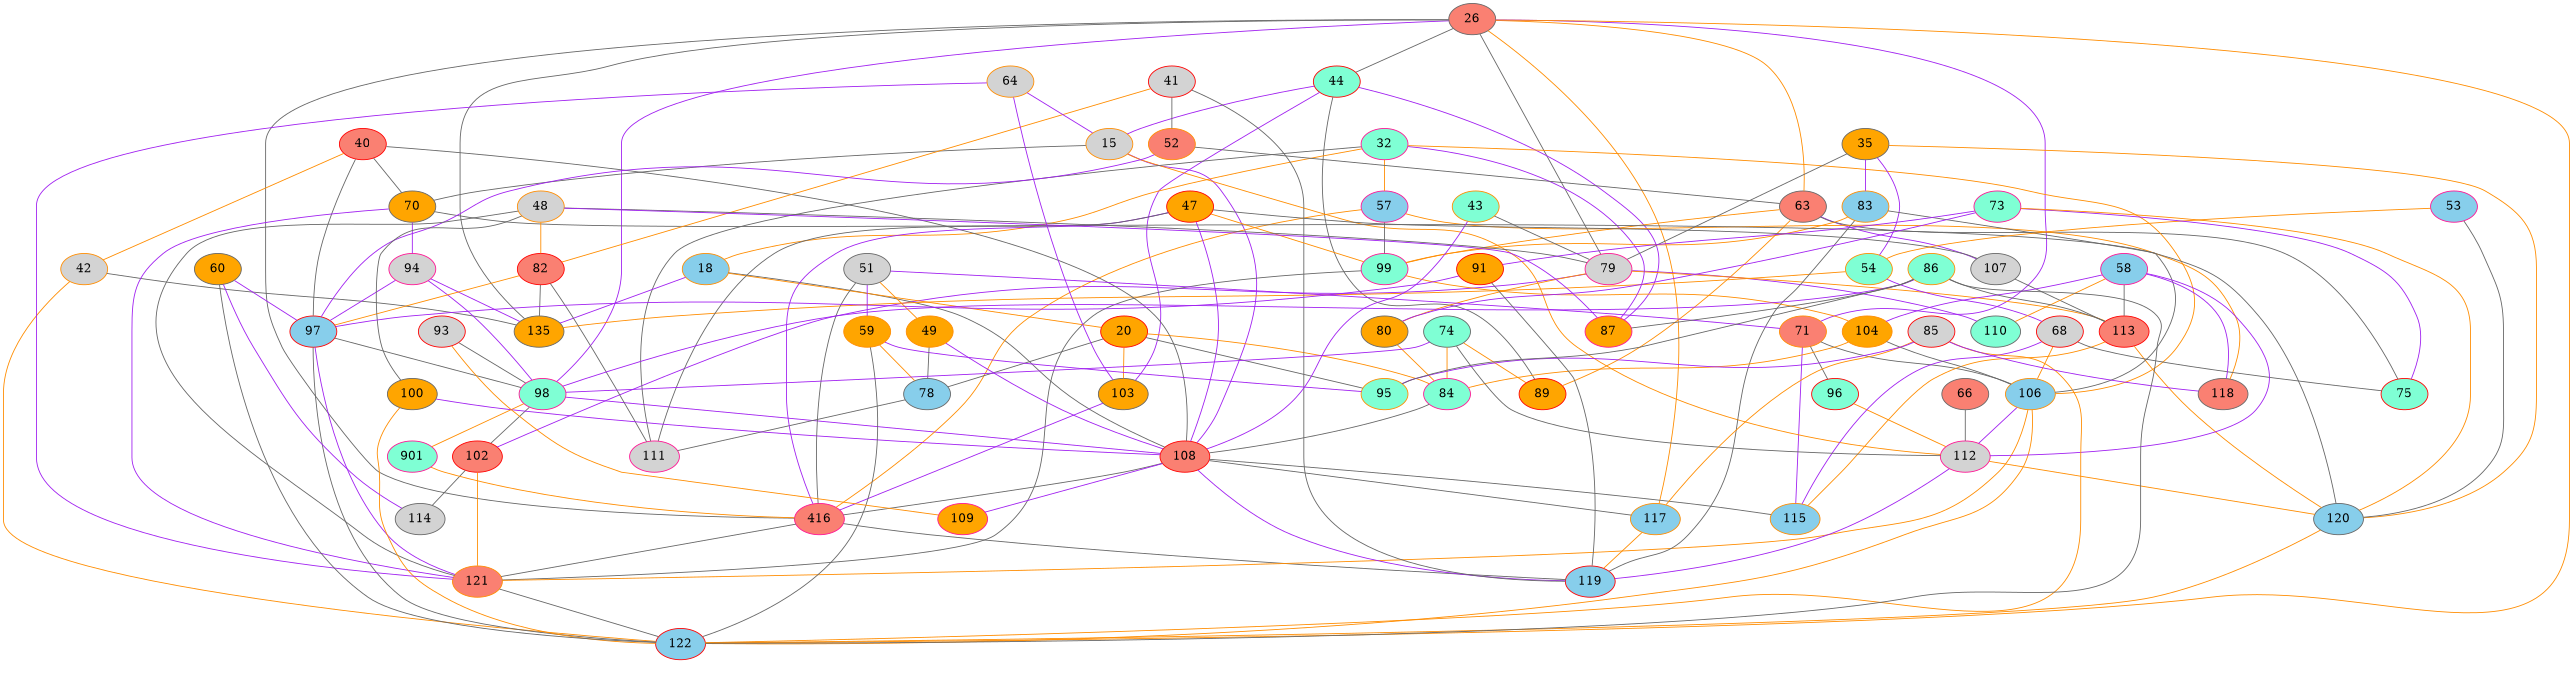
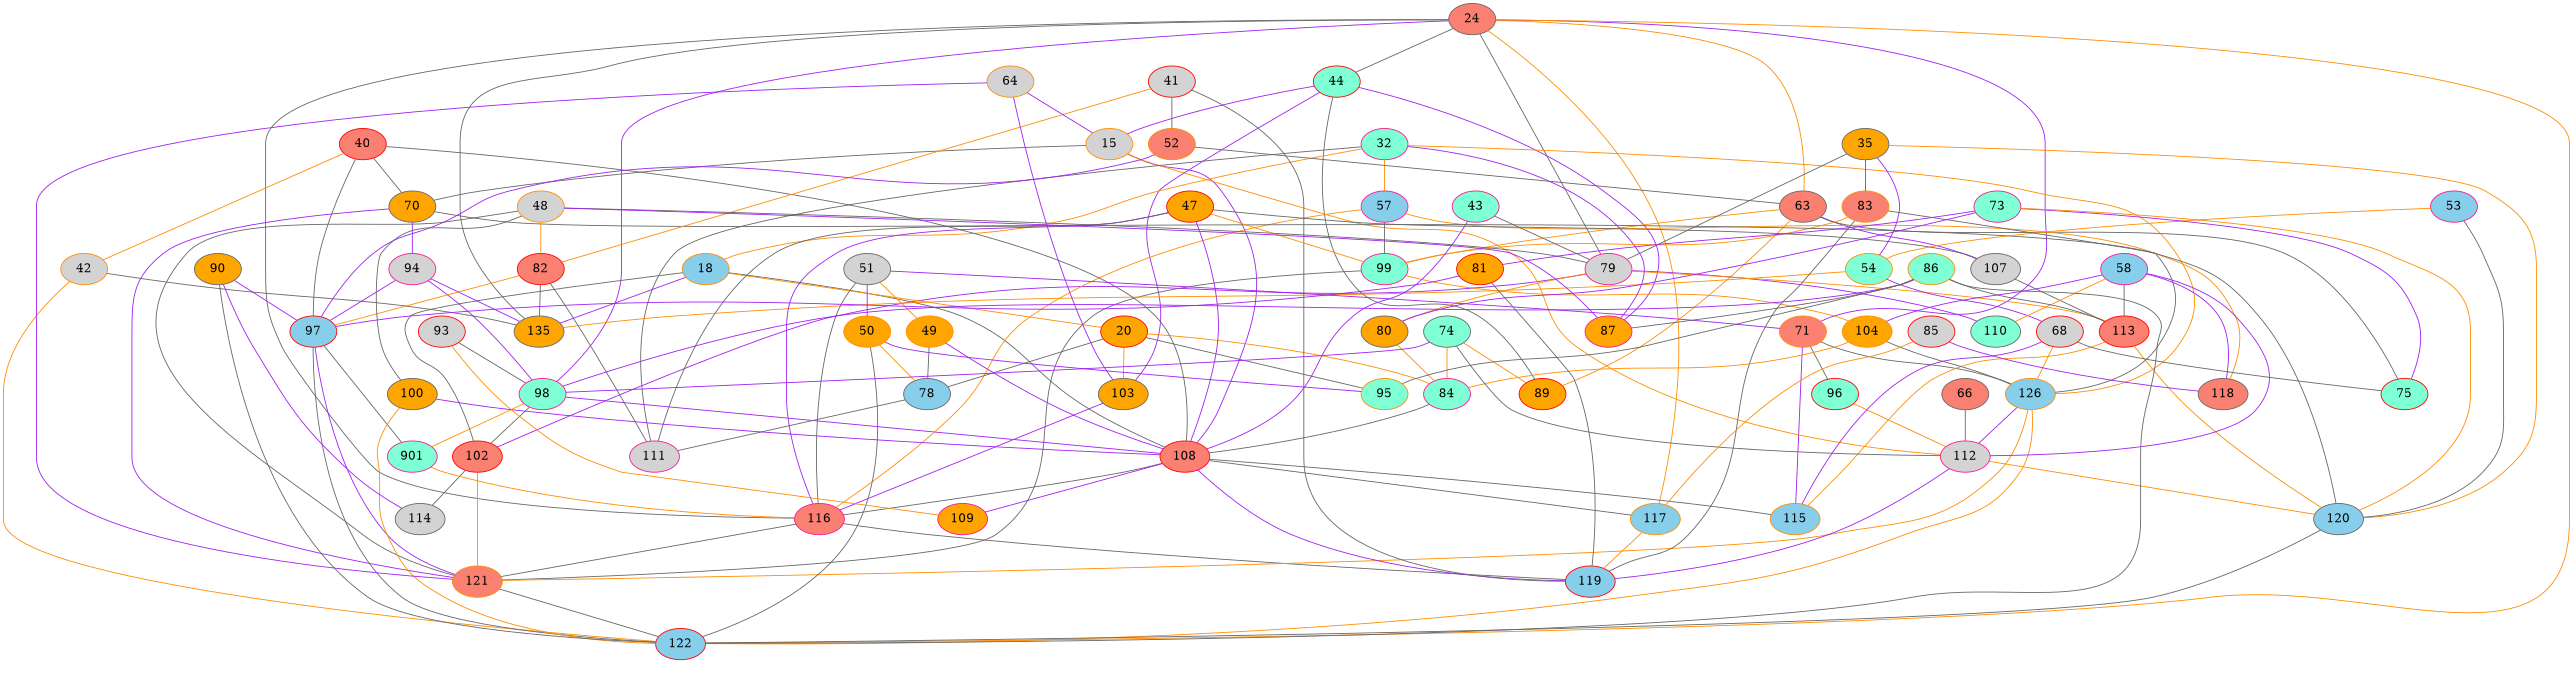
  graph {
    node [color=red fillcolor=orange style=filled]
    edge [color=gray40]
-   24 [color=gray40 fillcolor=salmon super="+11" label=26]
+   24 [color=gray40 fillcolor=salmon super="+11"]
    44 [fillcolor=aquamarine super="+19"]
    63 [color=gray40 fillcolor=salmon]
    71 [color=darkorange fillcolor=salmon super="+13"]
    79 [color=deeppink fillcolor=lightgrey super="+30"]
    98 [color=deeppink fillcolor=aquamarine super="+23+14"]
    n7 [color=gray40 label=135 super="+92"]
-   116 [color=deeppink fillcolor=salmon super="+8" label=416]
+   116 [color=deeppink fillcolor=salmon super="+8"]
    117 [color=darkorange fillcolor=skyblue]
    122 [fillcolor=skyblue super="+88+56"]
    87 [color=deeppink super="+26"]
    n12 [color=darkorange fillcolor=lightgrey label=15 super="+55"]
    89
    103 [color=gray40]
    99 [color=deeppink fillcolor=aquamarine]
    107 [color=gray40 fillcolor=lightgrey]
    75 [fillcolor=aquamarine super="+27"]
-   106 [color=darkorange fillcolor=skyblue super="+67"]
+   106 [color=darkorange fillcolor=skyblue super="+67" label=126]
    115 [color=darkorange fillcolor=skyblue]
    96 [fillcolor=aquamarine]
    102 [fillcolor=salmon]
    110 [color=gray40 fillcolor=aquamarine]
    113 [fillcolor=salmon super="+31"]
    80 [color=gray40]
    108 [fillcolor=salmon super="+12+15+18+77+46+50+16"]
    n26 [color=deeppink fillcolor=aquamarine label=901]
    119 [fillcolor=skyblue super="+28+61+72"]
    121 [color=darkorange fillcolor=salmon super="+1+3"]
    32 [color=deeppink fillcolor=aquamarine super="+5"]
    n30 [color=darkorange fillcolor=skyblue label=18 super="+2+7"]
    57 [color=deeppink fillcolor=skyblue]
    111 [color=deeppink fillcolor=lightgrey super="+91"]
    n33 [label=20]
    118 [color=gray40 fillcolor=salmon]
    112 [color=deeppink fillcolor=lightgrey super="+76"]
    35 [color=gray40]
    54 [color=darkorange fillcolor=aquamarine]
-   83 [color=darkorange fillcolor=skyblue super="+21"]
+   83 [color=darkorange fillcolor=salmon super="+21"]
    120 [color=gray40 fillcolor=skyblue]
    68 [fillcolor=lightgrey]
    78 [color=gray40 fillcolor=skyblue]
    95 [color=darkorange fillcolor=aquamarine]
    84 [color=deeppink fillcolor=aquamarine]
    114 [color=gray40 fillcolor=lightgrey]
    109 [color=deeppink]
    40 [fillcolor=salmon]
    42 [color=darkorange fillcolor=lightgrey]
    70 [color=gray40]
    97 [fillcolor=skyblue super="+17+29+62"]
    94 [color=deeppink fillcolor=lightgrey]
    41 [fillcolor=lightgrey]
    52 [color=darkorange fillcolor=salmon]
    82 [fillcolor=salmon]
-   43 [color=darkorange fillcolor=aquamarine]
+   43 [color=deeppink fillcolor=aquamarine]
    n55 [label=47]
    104 [color=darkorange]
    48 [color=darkorange fillcolor=lightgrey super="+20"]
    100 [color=gray40 super="+47"]
    51 [color=gray40 fillcolor=lightgrey super="+49"]
-   59 [color=darkorange]
+   59 [color=darkorange label=50]
    n61 [color=darkorange label=49]
    53 [color=deeppink fillcolor=skyblue]
    58 [color=deeppink fillcolor=skyblue super="+36"]
    64 [color=darkorange fillcolor=lightgrey]
    66 [color=gray40 fillcolor=salmon]
    73 [color=deeppink fillcolor=aquamarine super="+9"]
-   81 [label=91]
+   81
    74 [color=gray40 fillcolor=aquamarine]
    85 [fillcolor=lightgrey super="+37"]
    86 [color=darkorange fillcolor=aquamarine super="+6"]
-   90 [color=gray40 label=60]
+   90 [color=gray40]
    93 [fillcolor=lightgrey]
    24 -- 44
    24 -- 63 [color=darkorange]
    24 -- 71 [color=purple]
    24 -- 79
    24 -- 98 [color=purple]
    24 -- n7
    24 -- 116 [weight=2]
    24 -- 117 [color=darkorange]
    24 -- 122 [color=darkorange]
    44 -- 87 [color=purple]
    44 -- n12 [color=purple]
    44 -- 89
    44 -- 103 [color=purple]
    63 -- 89 [color=darkorange]
    63 -- 99 [color=darkorange]
    63 -- 107 [color=purple]
    63 -- 75
    71 -- 106
    71 -- 115 [color=purple]
    71 -- 96
    79 -- 102 [color=purple]
    79 -- 110 [color=purple]
    79 -- 113 [color=darkorange weight=2]
    79 -- 80 [color=darkorange]
    98 -- 102
    98 -- 108 [color=purple weight=3]
    98 -- n26 [color=darkorange]
    116 -- 119
    116 -- 121
    117 -- 119 [color=darkorange]
    n12 -- 108 [color=purple weight=3]
    n12 -- 112 [color=darkorange]
    n12 -- 70
    103 -- 116 [color=purple]
    99 -- 121
    99 -- 104 [color=darkorange]
    107 -- 113
    106 -- 122 [color=darkorange]
    106 -- 121 [color=darkorange]
    106 -- 112 [color=purple]
    96 -- 112 [color=darkorange]
    102 -- 121 [color=darkorange]
    102 -- 114
    113 -- 115 [color=darkorange]
    113 -- 120 [color=darkorange]
    80 -- 84 [color=darkorange]
    108 -- 116 [weight=3]
    108 -- 117
    108 -- 115 [weight=2]
    108 -- 119 [color=purple weight=2]
    108 -- 109 [color=purple]
    n26 -- 116 [color=darkorange]
    121 -- 122
    32 -- 87 [color=purple]
    32 -- 106 [color=darkorange]
    32 -- n30 [color=darkorange]
    32 -- 57 [color=darkorange]
    32 -- 111
    n30 -- n7 [color=purple]
+   n30 -- 102
    n30 -- 108
    n30 -- n33 [color=darkorange]
    57 -- 116 [color=darkorange]
    57 -- 99
    57 -- 118 [color=darkorange]
    n33 -- 103 [color=darkorange]
    n33 -- 78
    n33 -- 95
    n33 -- 84 [color=darkorange]
    112 -- 119 [color=purple weight=2]
    112 -- 120 [color=darkorange weight=2]
    35 -- 79
    35 -- 54 [color=purple]
    35 -- 83 [color=purple weight=2]
    35 -- 120 [color=darkorange]
    54 -- n7 [color=darkorange]
    54 -- 68 [color=purple]
    83 -- 99 [color=darkorange]
    83 -- 106
    83 -- 119
-   120 -- 122 [color=darkorange]
+   120 -- 122
    68 -- 75
    68 -- 106 [color=darkorange]
    68 -- 115 [color=purple]
    78 -- 111
    84 -- 108
    40 -- 108
    40 -- 42 [color=darkorange]
    40 -- 70
    40 -- 97
    42 -- n7
    42 -- 122 [color=darkorange]
    70 -- 121 [color=purple]
    70 -- 120
    70 -- 94 [color=purple]
-   97 -- 98
+   97 -- n26
    97 -- 122
    97 -- 121 [color=purple]
    94 -- 98 [color=purple]
    94 -- n7 [color=purple weight=2]
    94 -- 97 [color=purple]
    41 -- 119
    41 -- 52
    41 -- 82 [color=darkorange]
    52 -- 63
    52 -- 97 [color=purple]
    82 -- n7
    82 -- 111 [weight=2]
    82 -- 97 [color=darkorange weight=2]
    43 -- 79
    43 -- 108 [color=purple]
    n55 -- 116 [color=purple]
    n55 -- 99 [color=darkorange]
    n55 -- 107
    n55 -- 108 [color=purple]
    n55 -- 111
    104 -- 106
    104 -- 84 [color=darkorange]
    48 -- 79
    48 -- 87 [color=purple]
    48 -- 121
    48 -- 82 [color=darkorange]
    48 -- 100 [weight=2]
    100 -- 122 [color=darkorange weight=2]
    100 -- 108 [color=purple]
    51 -- 71 [color=purple]
    51 -- 116 [weight=2]
    51 -- 59 [color=purple]
    51 -- n61 [color=darkorange]
    59 -- 122
    59 -- 78 [color=darkorange]
    59 -- 95 [color=purple]
    n61 -- 108 [color=purple]
    n61 -- 78
    53 -- 54 [color=darkorange]
    53 -- 120
    58 -- 110 [color=darkorange]
    58 -- 113
    58 -- 118 [color=purple]
    58 -- 112 [color=purple]
    58 -- 104 [color=purple]
    64 -- n12 [color=purple]
    64 -- 103 [color=purple]
    64 -- 121 [color=purple]
    66 -- 112
    73 -- 75 [color=purple]
    73 -- 80 [color=purple]
    73 -- 120 [color=darkorange weight=2]
    73 -- 81 [color=purple]
    81 -- 119
    81 -- 97 [color=purple]
    74 -- 98 [color=purple]
    74 -- 89 [color=darkorange]
    74 -- 112
    74 -- 84 [color=darkorange]
    85 -- 117 [color=darkorange weight=2]
-   85 -- 122 [color=darkorange]
    85 -- 118 [color=purple]
-   85 -- 95 [color=purple]
    86 -- 98 [color=purple]
    86 -- 122
    86 -- 87
    86 -- 113
    86 -- 95
    90 -- 122
    90 -- 114 [color=purple]
    90 -- 97 [color=purple]
    93 -- 98
    93 -- 109 [color=darkorange]
  }
